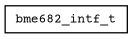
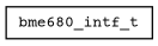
  digraph {
    rankdir=TB
    fontname="Courier Prime"
-   n1 [color=black fillcolor=white fontname="Courier Prime" fontsize=10 height=0.2 label=bme682_intf_t shape=record style=filled width=0.4]
+   n1 [color=black fillcolor=white fontname="Courier Prime" fontsize=10 height=0.2 label=bme680_intf_t shape=record style=filled width=0.4]
  }
